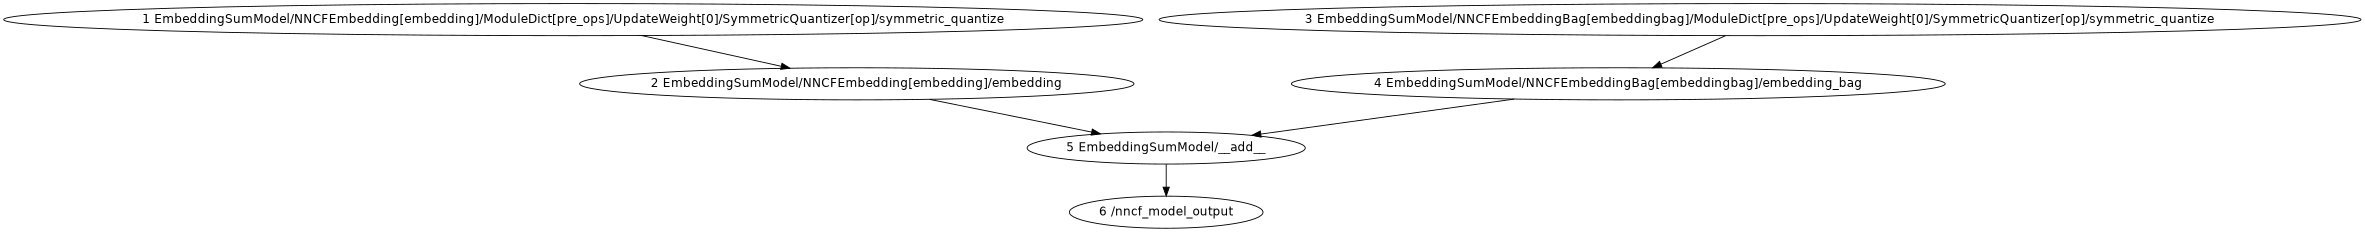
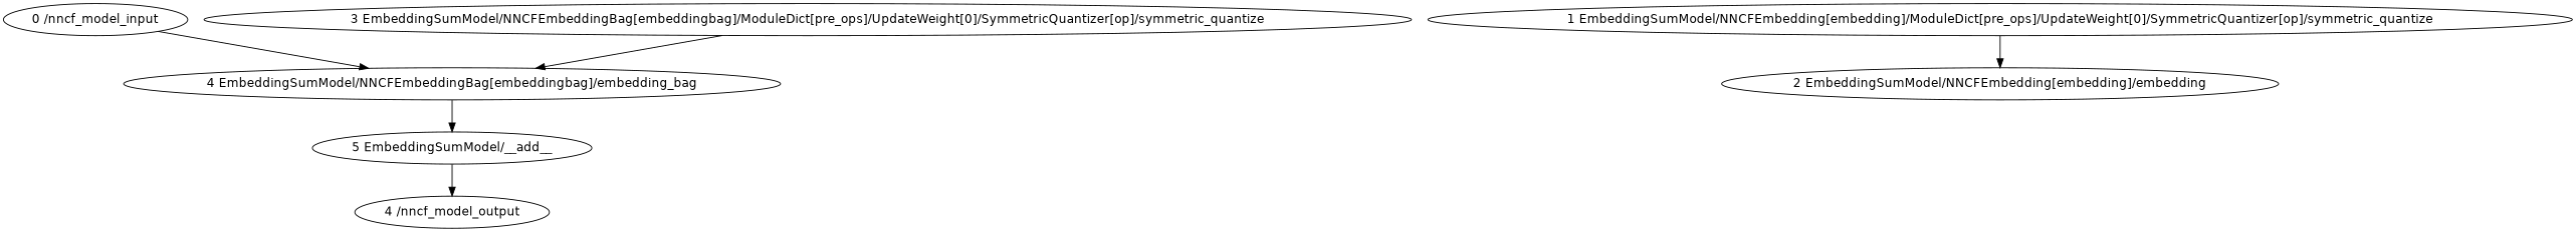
  strict digraph {
    fontname="DejaVu Sans"
    node [fontname="DejaVu Sans" type=symmetric_quantize]
    edge [fontname="DejaVu Sans"]
+   "0 /nncf_model_input" [type=nncf_model_input]
    "4 EmbeddingSumModel/NNCFEmbeddingBag[embeddingbag]/embedding_bag" [scope="EmbeddingSumModel/NNCFEmbeddingBag[embeddingbag]" type=embedding_bag]
    "2 EmbeddingSumModel/NNCFEmbedding[embedding]/embedding" [scope="EmbeddingSumModel/NNCFEmbedding[embedding]" type=embedding]
    "5 EmbeddingSumModel/__add__" [scope=EmbeddingSumModel type=__add__]
    "1 EmbeddingSumModel/NNCFEmbedding[embedding]/ModuleDict[pre_ops]/UpdateWeight[0]/SymmetricQuantizer[op]/symmetric_quantize" [scope="EmbeddingSumModel/NNCFEmbedding[embedding]/ModuleDict[pre_ops]/UpdateWeight[0]/SymmetricQuantizer[op]"]
-   "6 /nncf_model_output" [type=nncf_model_output]
+   "6 /nncf_model_output" [type=nncf_model_output label="4 /nncf_model_output"]
    "3 EmbeddingSumModel/NNCFEmbeddingBag[embeddingbag]/ModuleDict[pre_ops]/UpdateWeight[0]/SymmetricQuantizer[op]/symmetric_quantize" [scope="EmbeddingSumModel/NNCFEmbeddingBag[embeddingbag]/ModuleDict[pre_ops]/UpdateWeight[0]/SymmetricQuantizer[op]"]
+   "0 /nncf_model_input" -> "4 EmbeddingSumModel/NNCFEmbeddingBag[embeddingbag]/embedding_bag"
    "4 EmbeddingSumModel/NNCFEmbeddingBag[embeddingbag]/embedding_bag" -> "5 EmbeddingSumModel/__add__"
-   "2 EmbeddingSumModel/NNCFEmbedding[embedding]/embedding" -> "5 EmbeddingSumModel/__add__"
    "5 EmbeddingSumModel/__add__" -> "6 /nncf_model_output"
    "1 EmbeddingSumModel/NNCFEmbedding[embedding]/ModuleDict[pre_ops]/UpdateWeight[0]/SymmetricQuantizer[op]/symmetric_quantize" -> "2 EmbeddingSumModel/NNCFEmbedding[embedding]/embedding"
    "3 EmbeddingSumModel/NNCFEmbeddingBag[embeddingbag]/ModuleDict[pre_ops]/UpdateWeight[0]/SymmetricQuantizer[op]/symmetric_quantize" -> "4 EmbeddingSumModel/NNCFEmbeddingBag[embeddingbag]/embedding_bag"
  }
